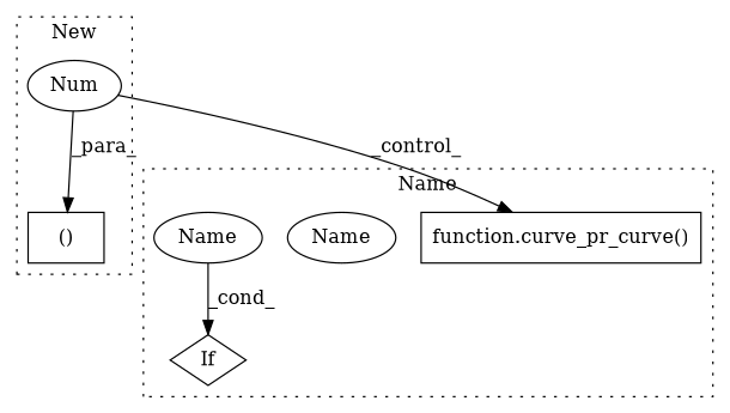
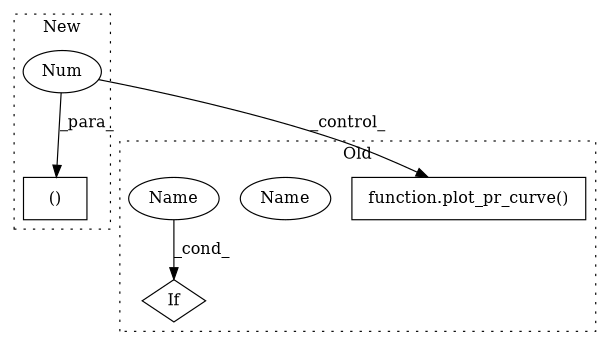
  digraph {
    node [a=87 l=4 s=2672 shape=ellipse]
-   n1 [a=75 l="14,1" label="function.curve_pr_curve()" s="2686,2727" shape=box]
+   n1 [a=75 l="14,1" label="function.plot_pr_curve()" s="2686,2727" shape=box]
    n2 [a=96 l=3 label=If s=2669 shape=diamond]
    n3 [label=Name]
    n4 [label=Name]
    n5 [a=54 l=6 label="()" s=1394 shape=box]
    n6 [a=76 label=Num s=1396]
    subgraph cluster_1 {
-     label=Name
+     label=Old
      style=dotted
      n1
      n2
      n3
      n4
    }
    subgraph cluster_2 {
      label=New
      style=dotted
      n5
      n6
    }
    n4 -> n2 [label=_cond_]
    n6 -> n1 [label=_control_]
    n6 -> n5 [label=_para_]
  }
